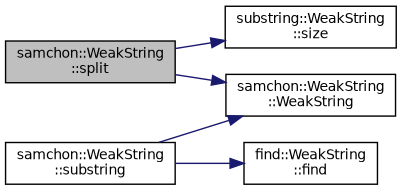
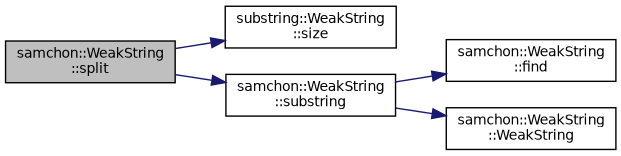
  digraph {
    rankdir=LR
    node [color=black fillcolor=white fontname=Helvetica fontsize=10 shape=record style=filled]
    edge [color=midnightblue fontname=Helvetica fontsize=10 labelfontname=Helvetica labelfontsize=10 style=solid]
    n1 [fillcolor=grey75 fontcolor=black height=0.2 label="samchon::WeakString\l::split" width=0.4]
    n2 [height=0.2 label="substring::WeakString\l::size" width=0.4]
    n3 [height=0.2 label="samchon::WeakString\l::substring" width=0.4]
-   n4 [height=0.2 label="find::WeakString\l::find" width=0.4]
+   n4 [height=0.2 label="samchon::WeakString\l::find" width=0.4]
    n5 [height=0.2 label="samchon::WeakString\l::WeakString" width=0.4]
    n1 -> n2
-   n1 -> n5
+   n1 -> n3
    n3 -> n4
    n3 -> n5
  }
